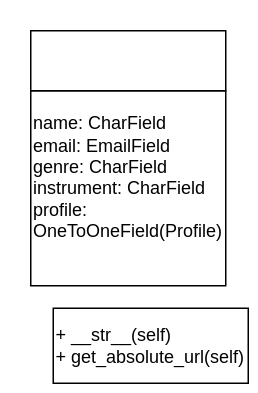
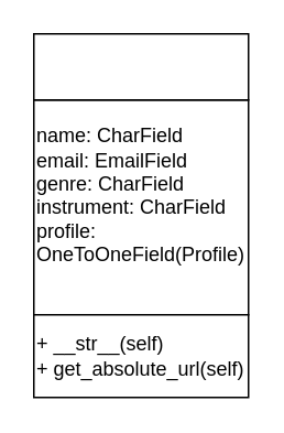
  <mxCell id="0" />
  <mxCell id="1" parent="0" />
  <mxCell id="2" value="name: CharField&lt;div&gt;email: EmailField&lt;/div&gt;&lt;div&gt;genre: CharField&lt;/div&gt;&lt;div&gt;instrument: CharField&lt;/div&gt;&lt;div&gt;profile: OneToOneField(Profile)&lt;/div&gt;&lt;div&gt;&lt;br&gt;&lt;/div&gt;" style="whiteSpace=wrap;html=1;aspect=fixed;align=left;" vertex="1" parent="1"><mxGeometry x="20" y="60" width="130" height="130" as="geometry" /></mxCell>
  <mxCell id="3" value="" style="rounded=0;whiteSpace=wrap;html=1;" vertex="1" parent="1"><mxGeometry x="20" y="20" width="130" height="40" as="geometry" /></mxCell>
- <mxCell id="4" value="&lt;div style=&quot;&quot;&gt;&lt;span style=&quot;background-color: initial;&quot;&gt;+ __str__(self)&lt;/span&gt;&lt;/div&gt;&lt;div style=&quot;&quot;&gt;+ get_absolute_url(self)&lt;/div&gt;" style="rounded=0;whiteSpace=wrap;html=1;align=left;" vertex="1" parent="1"><mxGeometry x="35" y="205" width="130" height="50" as="geometry" /></mxCell>
+ <mxCell id="4" value="&lt;div style=&quot;&quot;&gt;&lt;span style=&quot;background-color: initial;&quot;&gt;+ __str__(self)&lt;/span&gt;&lt;/div&gt;&lt;div style=&quot;&quot;&gt;+ get_absolute_url(self)&lt;/div&gt;" style="rounded=0;whiteSpace=wrap;html=1;align=left;" vertex="1" parent="1"><mxGeometry x="20" y="190" width="130" height="50" as="geometry" /></mxCell>
